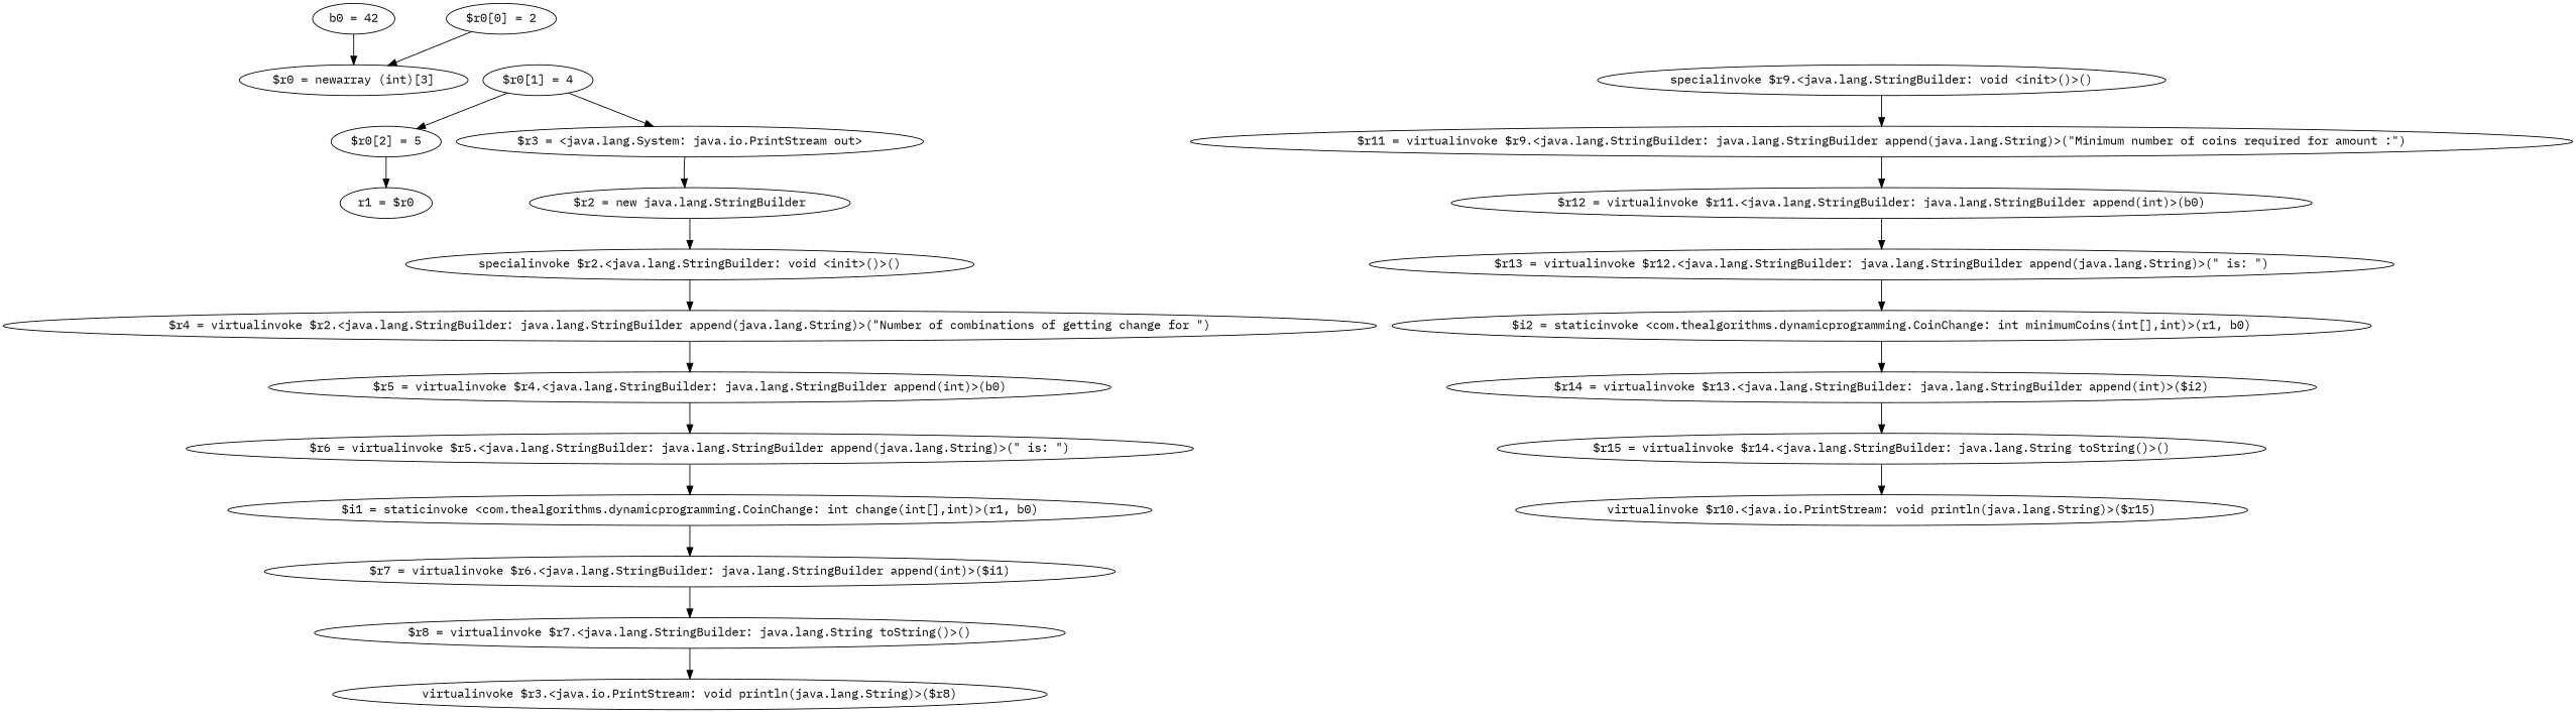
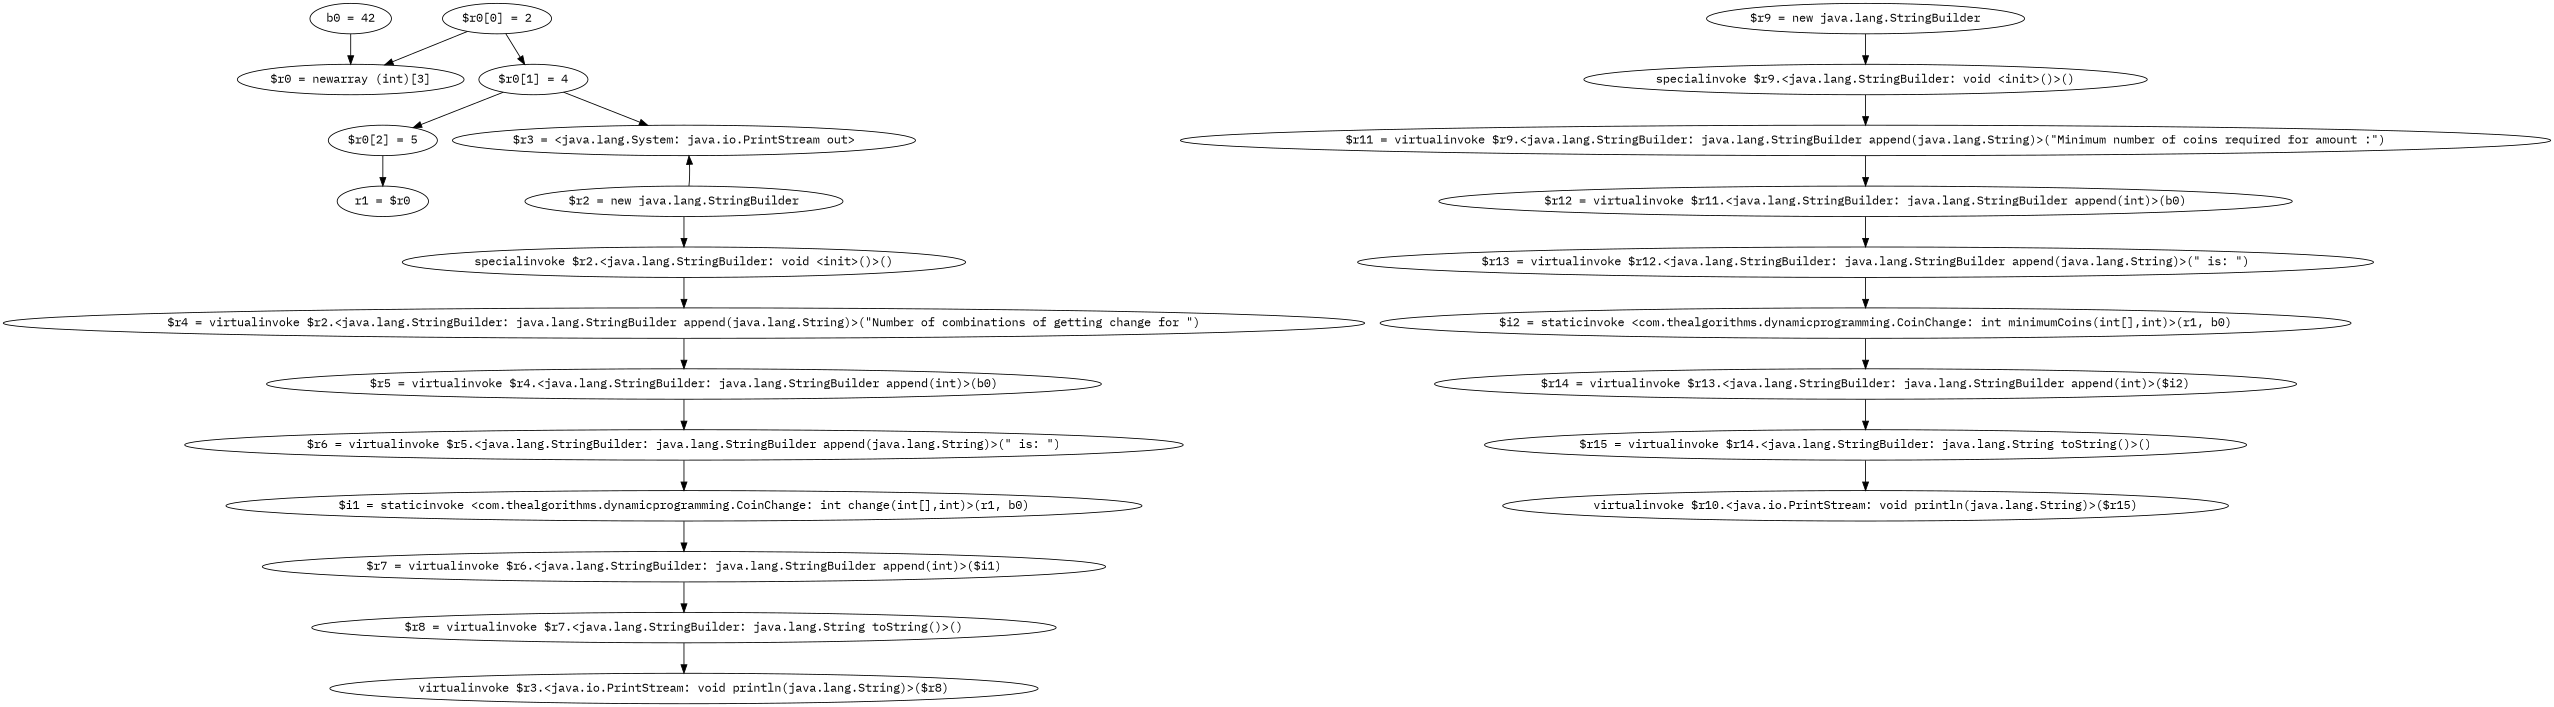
  digraph {
    fontname="IBM Plex Mono"
    node [fontname="IBM Plex Mono"]
    edge [fontname="IBM Plex Mono"]
    n1 [label="b0 = 42"]
    "$r0 = newarray (int)[3]"
    "$r0[0] = 2"
    "$r0[1] = 4"
    "$r0[2] = 5"
    "$r3 = <java.lang.System: java.io.PrintStream out>"
    "r1 = $r0"
    "$r2 = new java.lang.StringBuilder"
    "specialinvoke $r2.<java.lang.StringBuilder: void <init>()>()"
    "$r4 = virtualinvoke $r2.<java.lang.StringBuilder: java.lang.StringBuilder append(java.lang.String)>(\"Number of combinations of getting change for \")"
    "$r5 = virtualinvoke $r4.<java.lang.StringBuilder: java.lang.StringBuilder append(int)>(b0)"
    "$r6 = virtualinvoke $r5.<java.lang.StringBuilder: java.lang.StringBuilder append(java.lang.String)>(\" is: \")"
    "$i1 = staticinvoke <com.thealgorithms.dynamicprogramming.CoinChange: int change(int[],int)>(r1, b0)"
    "$r7 = virtualinvoke $r6.<java.lang.StringBuilder: java.lang.StringBuilder append(int)>($i1)"
    "$r8 = virtualinvoke $r7.<java.lang.StringBuilder: java.lang.String toString()>()"
    "virtualinvoke $r3.<java.io.PrintStream: void println(java.lang.String)>($r8)"
+   "$r9 = new java.lang.StringBuilder"
    "specialinvoke $r9.<java.lang.StringBuilder: void <init>()>()"
    "$r11 = virtualinvoke $r9.<java.lang.StringBuilder: java.lang.StringBuilder append(java.lang.String)>(\"Minimum number of coins required for amount :\")"
    "$r12 = virtualinvoke $r11.<java.lang.StringBuilder: java.lang.StringBuilder append(int)>(b0)"
    "$r13 = virtualinvoke $r12.<java.lang.StringBuilder: java.lang.StringBuilder append(java.lang.String)>(\" is: \")"
    "$i2 = staticinvoke <com.thealgorithms.dynamicprogramming.CoinChange: int minimumCoins(int[],int)>(r1, b0)"
    "$r14 = virtualinvoke $r13.<java.lang.StringBuilder: java.lang.StringBuilder append(int)>($i2)"
    "$r15 = virtualinvoke $r14.<java.lang.StringBuilder: java.lang.String toString()>()"
    "virtualinvoke $r10.<java.io.PrintStream: void println(java.lang.String)>($r15)"
    n1 -> "$r0 = newarray (int)[3]"
    "$r0[0] = 2" -> "$r0 = newarray (int)[3]"
+   "$r0[0] = 2" -> "$r0[1] = 4"
    "$r0[1] = 4" -> "$r0[2] = 5"
    "$r0[1] = 4" -> "$r3 = <java.lang.System: java.io.PrintStream out>"
    "$r0[2] = 5" -> "r1 = $r0"
-   "$r3 = <java.lang.System: java.io.PrintStream out>" -> "$r2 = new java.lang.StringBuilder"
+   "$r2 = new java.lang.StringBuilder" -> "$r3 = <java.lang.System: java.io.PrintStream out>"
    "$r2 = new java.lang.StringBuilder" -> "specialinvoke $r2.<java.lang.StringBuilder: void <init>()>()"
    "specialinvoke $r2.<java.lang.StringBuilder: void <init>()>()" -> "$r4 = virtualinvoke $r2.<java.lang.StringBuilder: java.lang.StringBuilder append(java.lang.String)>(\"Number of combinations of getting change for \")"
    "$r4 = virtualinvoke $r2.<java.lang.StringBuilder: java.lang.StringBuilder append(java.lang.String)>(\"Number of combinations of getting change for \")" -> "$r5 = virtualinvoke $r4.<java.lang.StringBuilder: java.lang.StringBuilder append(int)>(b0)"
    "$r5 = virtualinvoke $r4.<java.lang.StringBuilder: java.lang.StringBuilder append(int)>(b0)" -> "$r6 = virtualinvoke $r5.<java.lang.StringBuilder: java.lang.StringBuilder append(java.lang.String)>(\" is: \")"
    "$r6 = virtualinvoke $r5.<java.lang.StringBuilder: java.lang.StringBuilder append(java.lang.String)>(\" is: \")" -> "$i1 = staticinvoke <com.thealgorithms.dynamicprogramming.CoinChange: int change(int[],int)>(r1, b0)"
    "$i1 = staticinvoke <com.thealgorithms.dynamicprogramming.CoinChange: int change(int[],int)>(r1, b0)" -> "$r7 = virtualinvoke $r6.<java.lang.StringBuilder: java.lang.StringBuilder append(int)>($i1)"
    "$r7 = virtualinvoke $r6.<java.lang.StringBuilder: java.lang.StringBuilder append(int)>($i1)" -> "$r8 = virtualinvoke $r7.<java.lang.StringBuilder: java.lang.String toString()>()"
    "$r8 = virtualinvoke $r7.<java.lang.StringBuilder: java.lang.String toString()>()" -> "virtualinvoke $r3.<java.io.PrintStream: void println(java.lang.String)>($r8)"
+   "$r9 = new java.lang.StringBuilder" -> "specialinvoke $r9.<java.lang.StringBuilder: void <init>()>()"
    "specialinvoke $r9.<java.lang.StringBuilder: void <init>()>()" -> "$r11 = virtualinvoke $r9.<java.lang.StringBuilder: java.lang.StringBuilder append(java.lang.String)>(\"Minimum number of coins required for amount :\")"
    "$r11 = virtualinvoke $r9.<java.lang.StringBuilder: java.lang.StringBuilder append(java.lang.String)>(\"Minimum number of coins required for amount :\")" -> "$r12 = virtualinvoke $r11.<java.lang.StringBuilder: java.lang.StringBuilder append(int)>(b0)"
    "$r12 = virtualinvoke $r11.<java.lang.StringBuilder: java.lang.StringBuilder append(int)>(b0)" -> "$r13 = virtualinvoke $r12.<java.lang.StringBuilder: java.lang.StringBuilder append(java.lang.String)>(\" is: \")"
    "$r13 = virtualinvoke $r12.<java.lang.StringBuilder: java.lang.StringBuilder append(java.lang.String)>(\" is: \")" -> "$i2 = staticinvoke <com.thealgorithms.dynamicprogramming.CoinChange: int minimumCoins(int[],int)>(r1, b0)"
    "$i2 = staticinvoke <com.thealgorithms.dynamicprogramming.CoinChange: int minimumCoins(int[],int)>(r1, b0)" -> "$r14 = virtualinvoke $r13.<java.lang.StringBuilder: java.lang.StringBuilder append(int)>($i2)"
    "$r14 = virtualinvoke $r13.<java.lang.StringBuilder: java.lang.StringBuilder append(int)>($i2)" -> "$r15 = virtualinvoke $r14.<java.lang.StringBuilder: java.lang.String toString()>()"
    "$r15 = virtualinvoke $r14.<java.lang.StringBuilder: java.lang.String toString()>()" -> "virtualinvoke $r10.<java.io.PrintStream: void println(java.lang.String)>($r15)"
  }
